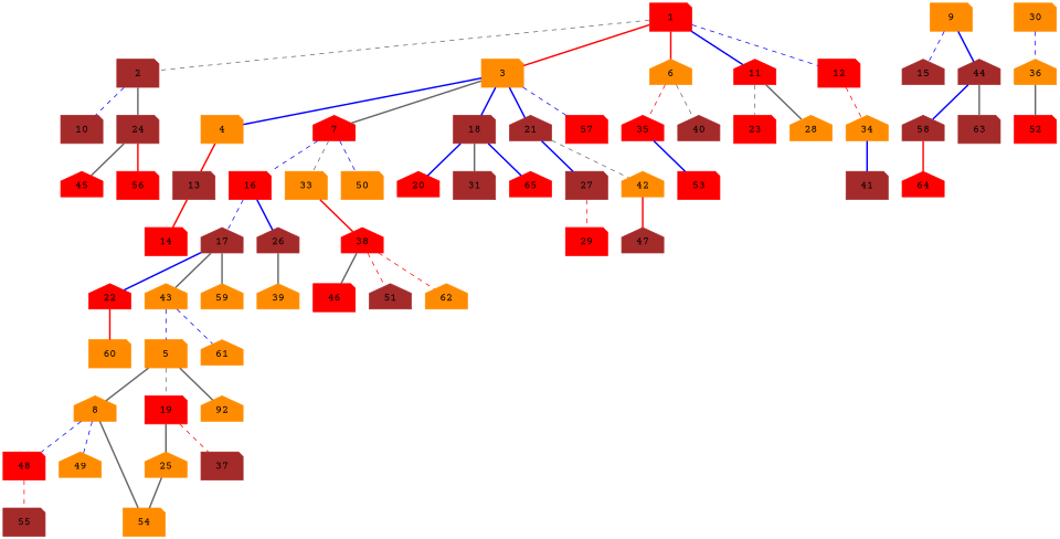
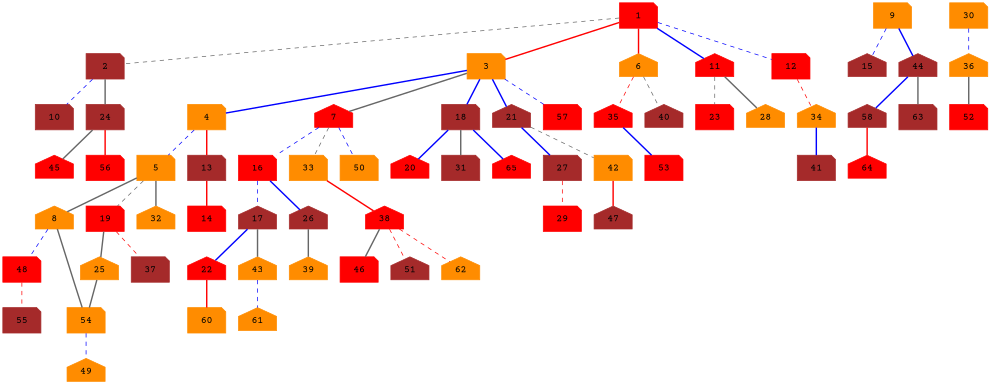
  graph {
    fontname="Courier Prime"
    node [color=darkorange fontname="Courier Prime" shape=note style=filled]
    edge [color=blue fontname="Courier Prime" style=bold]
    1 [color=red]
    2 [color=brown]
    3
    6 [shape=house]
    11 [color=red shape=house]
    12 [color=red]
    10 [color=brown]
    24 [color=brown]
    4
    7 [color=red shape=house]
    18 [color=brown]
    21 [color=brown shape=house]
    57 [color=red]
    35 [color=red shape=house]
    40 [color=brown shape=house]
    23 [color=red]
    28 [shape=house]
    34 [shape=house]
    45 [color=red shape=house]
    56 [color=red]
    5
    13 [color=brown]
    16 [color=red]
    33
    50
    15 [color=brown shape=house]
    9
    44 [color=brown shape=house]
    20 [color=red shape=house]
    31 [color=brown]
    65 [color=red shape=house]
    27 [color=brown]
-   42 [shape=house]
+   42
    8 [shape=house]
    19 [color=red]
-   32 [shape=house label=92]
+   32 [shape=house]
    14 [color=red]
    48 [color=red]
    49 [shape=house]
    54
    25 [shape=house]
    37 [color=brown]
    53 [color=red]
    17 [color=brown shape=house]
    26 [color=brown shape=house]
    38 [color=red shape=house]
    36 [shape=house]
    30
    55 [color=brown]
    58 [color=brown shape=house]
    63 [color=brown]
    41 [color=brown]
    22 [color=red shape=house]
    43 [shape=house]
-   59 [shape=house]
    39 [shape=house]
    60
    61 [shape=house]
    29 [color=red]
    47 [color=brown shape=house]
    52 [color=red]
    46 [color=red]
    51 [color=brown shape=house]
    62 [shape=house]
    64 [color=red shape=house]
    1 -- 2 [color=gray40 style=dashed]
    1 -- 3 [color=red]
    1 -- 6 [color=red]
    1 -- 11
    1 -- 12 [style=dashed]
    2 -- 10 [style=dashed]
    2 -- 24 [color=gray40]
    3 -- 4
    3 -- 7 [color=gray40]
    3 -- 18
    3 -- 21
    3 -- 57 [style=dashed]
    6 -- 35 [color=red style=dashed]
    6 -- 40 [color=gray40 style=dashed]
    11 -- 23 [color=gray40 style=dashed]
    11 -- 28 [color=gray40]
    12 -- 34 [color=red style=dashed]
    24 -- 45 [color=gray40]
    24 -- 56 [color=red]
-   43 -- 5 [style=dashed]
+   4 -- 5 [style=dashed]
    4 -- 13 [color=red]
    7 -- 16 [style=dashed]
    7 -- 33 [color=gray40 style=dashed]
    7 -- 50 [style=dashed]
    18 -- 20
    18 -- 31 [color=gray40]
    18 -- 65
    21 -- 27
    21 -- 42 [color=gray40 style=dashed]
    35 -- 53
    34 -- 41
    5 -- 8 [color=gray40]
    5 -- 19 [color=gray40 style=dashed]
    5 -- 32 [color=gray40]
    13 -- 14 [color=red]
    16 -- 17 [style=dashed]
    16 -- 26
    33 -- 38 [color=red]
    9 -- 15 [style=dashed]
    9 -- 44
    44 -- 58
    44 -- 63 [color=gray40]
    27 -- 29 [color=red style=dashed]
    42 -- 47 [color=red]
    8 -- 48 [style=dashed]
-   8 -- 49 [style=dashed]
+   54 -- 49 [style=dashed]
    8 -- 54 [color=gray40]
    19 -- 25 [color=gray40]
    19 -- 37 [color=red style=dashed]
    48 -- 55 [color=red style=dashed]
    25 -- 54 [color=gray40]
    17 -- 22
    17 -- 43 [color=gray40]
-   17 -- 59 [color=gray40]
    26 -- 39 [color=gray40]
    38 -- 46 [color=gray40]
    38 -- 51 [color=red style=dashed]
    38 -- 62 [color=red style=dashed]
    36 -- 52 [color=gray40]
    30 -- 36 [style=dashed]
    58 -- 64 [color=red]
    22 -- 60 [color=red]
    43 -- 61 [style=dashed]
  }
